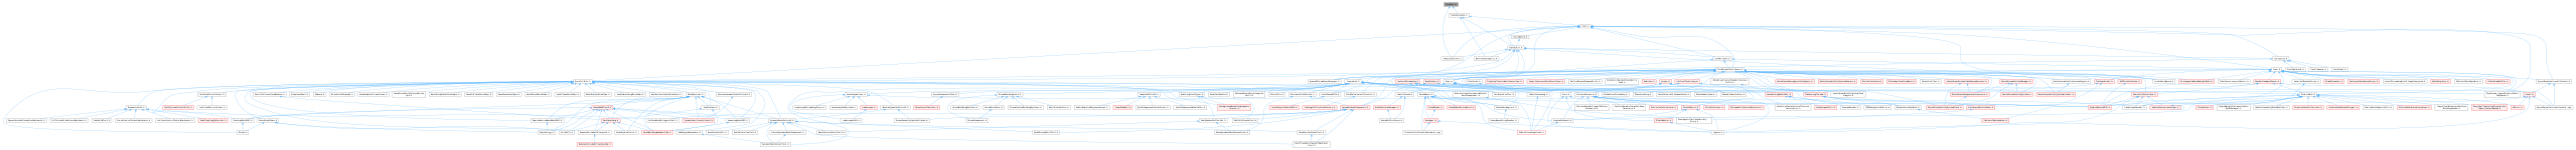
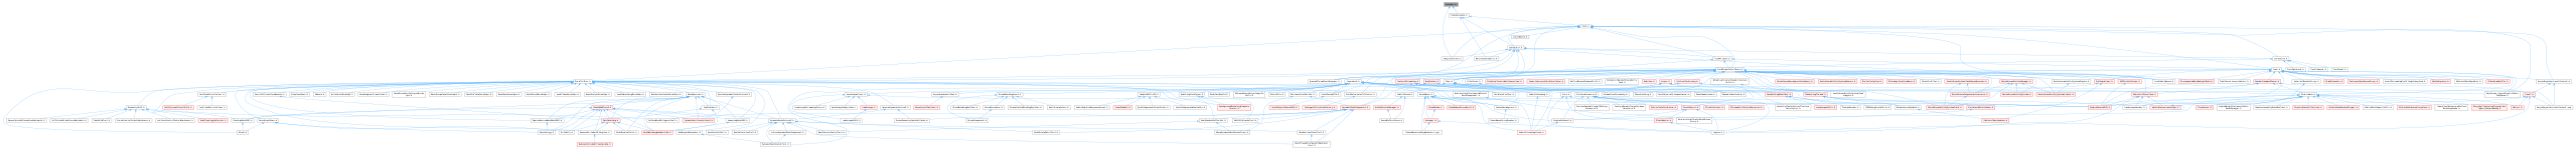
  digraph {
    fontname="Liberation Mono"
    node [color=grey40 fillcolor=white fontname="Liberation Mono" fontsize=10 shape=box style=filled]
    edge [color=steelblue1 dir=back fontname="Liberation Mono" fontsize=10 labelfontname=Helvetica labelfontsize=10 style=solid]
    n1 [color=gray40 fillcolor=grey60 fontcolor=black height=0.2 label="Launder.h" width=0.4]
    n2 [height=0.2 label="AwaitableTask.h" width=0.4]
    n3 [height=0.2 label="TaskDelegate.h" width=0.4]
    n4 [height=0.2 label="ReserveScheduler.h" width=0.4]
    n5 [height=0.2 label="Scheduler.h" width=0.4]
    n6 [height=0.2 label="Task.h" width=0.4]
    n7 [height=0.2 label="AsyncWork.h" width=0.4]
    n8 [height=0.2 label="Coroutine.h" width=0.4]
    n9 [height=0.2 label="LocalWorkQueue.h" width=0.4]
    n10 [height=0.2 label="ParallelFor.h" width=0.4]
    n11 [height=0.2 label="Pipe.h" width=0.4]
    n12 [height=0.2 label="QueuedThreadPoolWrapper.h" width=0.4]
    n13 [height=0.2 label="TaskPrivate.h" width=0.4]
    n14 [height=0.2 label="PhysScene_AsyncPhysicsState\lJobQueue.h" width=0.4]
    n15 [height=0.2 label="Task.h" width=0.4]
    n16 [height=0.2 label="TaskGraphInterfaces.h" width=0.4]
    n17 [height=0.2 label="AsyncRegisterLevelContext.h" width=0.4]
    n18 [height=0.2 label="LocalQueue.h" width=0.4]
    n19 [height=0.2 label="AsyncEnumerateTask.h" width=0.4]
    n20 [height=0.2 label="AudioDecompress.h" width=0.4]
    n21 [height=0.2 label="AudioStreaming.h" width=0.4]
    n22 [color=red height=0.2 label="AudioStreamingCache.h" width=0.4]
    n23 [height=0.2 label="Core.h" width=0.4]
    n24 [height=0.2 label="CoreSharedPCH.h" width=0.4]
    n25 [height=0.2 label="DistanceFieldAtlas.h" width=0.4]
    n26 [height=0.2 label="GroomBindingAsset.h" width=0.4]
    n27 [height=0.2 label="HierarchicalInstancedStatic\lMeshComponent.h" width=0.4]
    n28 [height=0.2 label="LandscapeProxy.h" width=0.4]
    n29 [height=0.2 label="MeshCardBuild.h" width=0.4]
    n30 [height=0.2 label="ModelingTaskTypes.h" width=0.4]
    n31 [height=0.2 label="RenderAssetUpdate.h" width=0.4]
    n32 [height=0.2 label="SampleBufferIO.h" width=0.4]
    n33 [height=0.2 label="SkinnedAssetAsyncCompile\lUtils.h" width=0.4]
    n34 [height=0.2 label="SoundWave.h" width=0.4]
    n35 [height=0.2 label="StaticMesh.h" width=0.4]
    n36 [height=0.2 label="StatsFile.h" width=0.4]
    n37 [height=0.2 label="TextureResource.h" width=0.4]
    n38 [height=0.2 label="CoroEvent.h" width=0.4]
    n39 [height=0.2 label="CoroParallelFor.h" width=0.4]
    n40 [height=0.2 label="CoroSpinLock.h" width=0.4]
    n41 [height=0.2 label="CoroTimeout.h" width=0.4]
    n42 [height=0.2 label="MeshRenderBufferSet.h" width=0.4]
    n43 [color=red fillcolor="#FFF0F0" height=0.2 label="BackgroundModelingCompute\lSource.h" width=0.4]
    n44 [height=0.2 label="AsyncRegisterLevelContext.cpp" width=0.4]
    n45 [height=0.2 label="Blend.h" width=0.4]
    n46 [height=0.2 label="CachingMeshSDF.h" width=0.4]
    n47 [height=0.2 label="DisplaceMesh.h" width=0.4]
    n48 [height=0.2 label="DynamicMeshOctree3.h" width=0.4]
    n49 [height=0.2 label="FastReferenceCollector.h" width=0.4]
    n50 [height=0.2 label="GeometrySet3.h" width=0.4]
    n51 [height=0.2 label="KMeans.h" width=0.4]
    n52 [height=0.2 label="KelvinletBrushOp.h" width=0.4]
    n53 [height=0.2 label="MarchingCubes.h" width=0.4]
    n54 [height=0.2 label="MeshAdapterTransforms.h" width=0.4]
    n55 [height=0.2 label="MeshCaches.h" width=0.4]
    n56 [height=0.2 label="RemoveOccludedTriangles.h" width=0.4]
    n57 [height=0.2 label="MeshEraseSculptLayerBrush\lOps.h" width=0.4]
    n58 [height=0.2 label="MeshGroupPaintBrushOps.h" width=0.4]
    n59 [height=0.2 label="MeshInflateBrushOps.h" width=0.4]
    n60 [height=0.2 label="MeshMoveBrushOps.h" width=0.4]
    n61 [height=0.2 label="MeshPinchBrushOps.h" width=0.4]
    n62 [height=0.2 label="MeshPlaneBrushOps.h" width=0.4]
    n63 [height=0.2 label="MeshQueries.h" width=0.4]
    n64 [height=0.2 label="SparseNarrowBandMeshSDF.h" width=0.4]
    n65 [height=0.2 label="SweepingMeshSDF.h" width=0.4]
    n66 [height=0.2 label="MeshSculptBrushOps.h" width=0.4]
    n67 [height=0.2 label="MeshSmoothingBrushOps.h" width=0.4]
    n68 [height=0.2 label="MeshVertexPaintBrushOps.h" width=0.4]
    n69 [height=0.2 label="ParallelTransformReduce.h" width=0.4]
    n70 [height=0.2 label="SparseDynamicOctree3.h" width=0.4]
    n71 [height=0.2 label="SparseDynamicPointOctree3.h" width=0.4]
    n72 [height=0.2 label="SubRegionRemesher.h" width=0.4]
    n73 [height=0.2 label="UniformMirrorSolver.h" width=0.4]
    n74 [height=0.2 label="AssetSourceFilenameCache.h" width=0.4]
    n75 [height=0.2 label="AudioThread.h" width=0.4]
    n76 [color=red fillcolor="#FFF0F0" height=0.2 label="RenderGraphBuilder.h" width=0.4]
    n77 [color=red fillcolor="#FFF0F0" height=0.2 label="RenderingThread.h" width=0.4]
    n78 [height=0.2 label="SaveGameSystem.h" width=0.4]
    n79 [height=0.2 label="AnimationStreaming.h" width=0.4]
    n80 [color=red fillcolor="#FFF0F0" height=0.2 label="MonotonicTimeline.h" width=0.4]
    n81 [height=0.2 label="SoundWaveProxyReader.h" width=0.4]
    n82 [color=red fillcolor="#FFF0F0" height=0.2 label="CoreUObject.h" width=0.4]
    n83 [height=0.2 label="Engine.h" width=0.4]
    n84 [color=red fillcolor="#FFF0F0" height=0.2 label="SlateBasics.h" width=0.4]
    n85 [color=red fillcolor="#FFF0F0" height=0.2 label="CoreUObjectSharedPCH.h" width=0.4]
    n86 [height=0.2 label="BaseDynamicMeshSceneProxy.h" width=0.4]
    n87 [color=red fillcolor="#FFF0F0" height=0.2 label="DynamicMeshComponent.h" width=0.4]
    n88 [height=0.2 label="GroomBindingBuilder.h" width=0.4]
    n89 [height=0.2 label="GroomComponent.h" width=0.4]
    n90 [height=0.2 label="GroomCreateBindingOptions.h" width=0.4]
    n91 [height=0.2 label="GroomInstance.h" width=0.4]
    n92 [height=0.2 label="HairStrandsCore.h" width=0.4]
-   n93 [height=0.2 label="GarbageCollectionHistory\lProxy.h" width=0.4]
+   n93 [height=0.2 label="HierarchicalStaticMeshScene\lProxy.h" width=0.4]
    n94 [color=red fillcolor="#FFF0F0" height=0.2 label="Landscape.h" width=0.4]
    n95 [height=0.2 label="LandscapeEdit.h" width=0.4]
    n96 [height=0.2 label="LandscapeRender.h" width=0.4]
    n97 [height=0.2 label="LandscapeStreamingProxy.h" width=0.4]
    n98 [height=0.2 label="LandscapeSubsystem.h" width=0.4]
    n99 [height=0.2 label="EditUVIslandsTool.h" width=0.4]
    n100 [color=red fillcolor="#FFF0F0" height=0.2 label="SkeletalMeshUpdate.h" width=0.4]
    n101 [height=0.2 label="AudioImpulseResponseAsset.h" width=0.4]
    n102 [color=red fillcolor="#FFF0F0" height=0.2 label="SoundSubmix.h" width=0.4]
    n103 [height=0.2 label="SynthComponentGranulator.h" width=0.4]
    n104 [height=0.2 label="SynthComponentWaveTable.h" width=0.4]
    n105 [height=0.2 label="EngineMinimal.h" width=0.4]
    n106 [color=red fillcolor="#FFF0F0" height=0.2 label="EngineSharedPCH.h" width=0.4]
    n107 [color=red fillcolor="#FFF0F0" height=0.2 label="Wrapper.h" width=0.4]
-   n108 [height=0.2 label="CurveControlPointsMechanic.cpp" width=0.4]
+   n108 [height=0.2 label="SoundWaveLoadingBehavior.cpp" width=0.4]
    n109 [color=red fillcolor="#FFF0F0" height=0.2 label="SoundNode.h" width=0.4]
    n110 [color=red fillcolor="#FFF0F0" height=0.2 label="SoundWaveProcedural.h" width=0.4]
    n111 [height=0.2 label="ChaosFleshGenerateSurface\lBindingsNode.h" width=0.4]
    n112 [color=red fillcolor="#FFF0F0" height=0.2 label="DisplayClusterConfiguration\lTypes_OutputRemap.h" width=0.4]
    n113 [color=red fillcolor="#FFF0F0" height=0.2 label="Editor.h" width=0.4]
    n114 [color=red fillcolor="#FFF0F0" height=0.2 label="FleshAsset.h" width=0.4]
    n115 [color=red fillcolor="#FFF0F0" height=0.2 label="InstancedStaticMesh.h" width=0.4]
    n116 [height=0.2 label="LightWeightInstanceStatic\lMeshManager.h" width=0.4]
    n117 [height=0.2 label="NaniteAssemblyDataBuilder.h" width=0.4]
    n118 [color=red fillcolor="#FFF0F0" height=0.2 label="NaniteResourcesHelper.h" width=0.4]
    n119 [color=red fillcolor="#FFF0F0" height=0.2 label="PhysicsDataCollection.h" width=0.4]
    n120 [color=red fillcolor="#FFF0F0" height=0.2 label="StaticMeshBackedTarget.h" width=0.4]
    n121 [height=0.2 label="StaticMeshImportUtils.h" width=0.4]
    n122 [color=red fillcolor="#FFF0F0" height=0.2 label="StaticMeshSceneProxyDesc.h" width=0.4]
    n123 [height=0.2 label="MaterialCacheVirtualTexture\lDescriptor.h" width=0.4]
    n124 [color=red fillcolor="#FFF0F0" height=0.2 label="ParticleDefinitions.h" width=0.4]
    n125 [color=red fillcolor="#FFF0F0" height=0.2 label="SlateTextures.h" width=0.4]
    n126 [color=red fillcolor="#FFF0F0" height=0.2 label="StreamableTextureResource.h" width=0.4]
    n127 [height=0.2 label="TextureRenderTarget2DArray\lResource.h" width=0.4]
    n128 [height=0.2 label="TextureRenderTargetVolume\lResource.h" width=0.4]
    n129 [height=0.2 label="DataflowEditorWeightMapPaint\lTool.h" width=0.4]
    n130 [height=0.2 label="DeformMeshPolygonsTool.h" width=0.4]
    n131 [height=0.2 label="MeshGroupPaintTool.h" width=0.4]
    n132 [height=0.2 label="MeshVertexPaintTool.h" width=0.4]
    n133 [height=0.2 label="SceneGeometrySpatialCache.h" width=0.4]
    n134 [height=0.2 label="MeshVertexSculptTool.h" width=0.4]
    n135 [height=0.2 label="DynamicMeshSculptTool.h" width=0.4]
    n136 [height=0.2 label="MeshSculptUtil.h" width=0.4]
    n137 [height=0.2 label="MeshSelectionTool.h" width=0.4]
    n138 [height=0.2 label="OctreeDynamicMeshComponent.h" width=0.4]
    n139 [color=red fillcolor="#FFF0F0" height=0.2 label="GarbageCollectionHistory.h" width=0.4]
    n140 [height=0.2 label="CollisionPrimitivesMechanic.h" width=0.4]
    n141 [height=0.2 label="CubeGridTool.h" width=0.4]
    n142 [height=0.2 label="CurveControlPointsMechanic.h" width=0.4]
    n143 [height=0.2 label="LatticeControlPointsMechanic.h" width=0.4]
    n144 [color=red fillcolor="#FFF0F0" height=0.2 label="MeshTopologySelector.h" width=0.4]
    n145 [height=0.2 label="SpaceCurveDeformationMechanic.h" width=0.4]
    n146 [height=0.2 label="Morphology.h" width=0.4]
    n147 [height=0.2 label="Solidify.h" width=0.4]
    n148 [color=red fillcolor="#FFF0F0" height=0.2 label="FastWinding.h" width=0.4]
    n149 [color=red fillcolor="#FFF0F0" height=0.2 label="MeshWindingNumberGrid.h" width=0.4]
    n150 [color=red fillcolor="#FFF0F0" height=0.2 label="RemoveOccludedTrianglesOp.h" width=0.4]
    n151 [height=0.2 label="MeshSpatialSort.h" width=0.4]
    n152 [color=red fillcolor="#FFF0F0" height=0.2 label="DynamicVerticesOctree3.h" width=0.4]
    n153 [color=red fillcolor="#FFF0F0" height=0.2 label="MeshAABBTree3.h" width=0.4]
    n154 [color=red fillcolor="#FFF0F0" height=0.2 label="MultiCurveMirrorUtils.h" width=0.4]
    n155 [height=0.2 label="PositionMirrorSolver.h" width=0.4]
    n156 [color=red fillcolor="#FFF0F0" height=0.2 label="AudioDeviceManager.h" width=0.4]
    n157 [height=0.2 label="SoundDefinitions.h" width=0.4]
    n158 [height=0.2 label="CanvasRender.h" width=0.4]
    n159 [height=0.2 label="GPUDebugCrashUtils.h" width=0.4]
    n160 [color=red fillcolor="#FFF0F0" height=0.2 label="LandscapeUtils.h" width=0.4]
    n161 [height=0.2 label="IDisplayClusterShadersTexture\lUtils.h" width=0.4]
    n162 [color=red fillcolor="#FFF0F0" height=0.2 label="DrawElements.h" width=0.4]
    n163 [color=red fillcolor="#FFF0F0" height=0.2 label="InstanceDataSceneProxy.h" width=0.4]
    n164 [color=red fillcolor="#FFF0F0" height=0.2 label="IoDispatcher.h" width=0.4]
    n165 [height=0.2 label="LevelStreamingProfilingSubsystem.h" width=0.4]
    n166 [height=0.2 label="MaterialRenderProxy.h" width=0.4]
    n167 [color=red fillcolor="#FFF0F0" height=0.2 label="MediaCapture.h" width=0.4]
    n168 [color=red fillcolor="#FFF0F0" height=0.2 label="PrecomputedMeshWeightData.h" width=0.4]
    n169 [color=red fillcolor="#FFF0F0" height=0.2 label="RenderCommandFence.h" width=0.4]
    n170 [height=0.2 label="SkeletalMeshUpdater.h" width=0.4]
    n171 [color=red fillcolor="#FFF0F0" height=0.2 label="SlateDrawBuffer.h" width=0.4]
    n172 [height=0.2 label="TaskConcurrencyLimiter.h" width=0.4]
    n173 [height=0.2 label="ShaderCodeArchive.h" width=0.4]
    n174 [color=red fillcolor="#FFF0F0" height=0.2 label="MaterialInterface.h" width=0.4]
    n175 [color=red fillcolor="#FFF0F0" height=0.2 label="Async.h" width=0.4]
    n176 [height=0.2 label="MovieSceneEntitySystemTask\lWrapper.h" width=0.4]
    n177 [color=red fillcolor="#FFF0F0" height=0.2 label="BodySetup.h" width=0.4]
    n178 [height=0.2 label="ChaosCooking.h" width=0.4]
    n179 [color=red fillcolor="#FFF0F0" height=0.2 label="ContentStreaming.h" width=0.4]
    n180 [color=red fillcolor="#FFF0F0" height=0.2 label="DisplayClusterNetConnection.h" width=0.4]
    n181 [height=0.2 label="FileCache.h" width=0.4]
    n182 [color=red fillcolor="#FFF0F0" height=0.2 label="GenericAccessibleInterfaces.h" width=0.4]
    n183 [height=0.2 label="MallocBinnedCommonUtils.h" width=0.4]
    n184 [height=0.2 label="MarkActorRenderStateDirty\lTask.h" width=0.4]
    n185 [color=red fillcolor="#FFF0F0" height=0.2 label="Modules.h" width=0.4]
    n186 [color=red fillcolor="#FFF0F0" height=0.2 label="MovieSceneComponentAccessors.h" width=0.4]
    n187 [color=red fillcolor="#FFF0F0" height=0.2 label="MovieSceneEntitySystemTask.h" width=0.4]
    n188 [color=red fillcolor="#FFF0F0" height=0.2 label="MovieSceneDecompositionQuery.h" width=0.4]
    n189 [color=red fillcolor="#FFF0F0" height=0.2 label="MovieSceneEntityManager.h" width=0.4]
    n190 [color=red fillcolor="#FFF0F0" height=0.2 label="MovieSceneEntitySystem.h" width=0.4]
    n191 [color=red fillcolor="#FFF0F0" height=0.2 label="MovieSceneEntitySystemLinker.h" width=0.4]
    n192 [height=0.2 label="MovieSceneEntitySystemGraphs.h" width=0.4]
    n193 [color=red fillcolor="#FFF0F0" height=0.2 label="MovieSceneEntitySystemRunner.h" width=0.4]
    n194 [color=red fillcolor="#FFF0F0" height=0.2 label="MovieSceneSystemTaskDependencies.h" width=0.4]
    n195 [color=red fillcolor="#FFF0F0" height=0.2 label="ParticleSystem.h" width=0.4]
    n196 [color=red fillcolor="#FFF0F0" height=0.2 label="RHIStaticStates.h" width=0.4]
    n197 [color=red fillcolor="#FFF0F0" height=0.2 label="SlateApplicationBase.h" width=0.4]
    n198 [height=0.2 label="TasksProfiler.h" width=0.4]
    n199 [color=red fillcolor="#FFF0F0" height=0.2 label="VirtualTexturing.h" width=0.4]
    n200 [color=red fillcolor="#FFF0F0" height=0.2 label="Level.h" width=0.4]
    n1 -> n2
    n1 -> n3
    n3 -> n4
    n3 -> n5
    n3 -> n6
    n5 -> n2
    n5 -> n4
    n5 -> n7
    n5 -> n8
    n5 -> n9
    n5 -> n10
    n5 -> n11
    n5 -> n12
    n5 -> n13
    n6 -> n2
    n6 -> n5
    n6 -> n8
    n6 -> n9
    n6 -> n10
    n6 -> n11
    n6 -> n12
    n6 -> n13
    n6 -> n14
    n6 -> n15
    n6 -> n16
    n6 -> n17
    n6 -> n18
    n7 -> n19
    n7 -> n20
    n7 -> n21
    n7 -> n22
    n7 -> n23
    n7 -> n24
    n7 -> n25
    n7 -> n26
    n7 -> n27
    n7 -> n28
    n7 -> n29
    n7 -> n30
    n7 -> n31
    n7 -> n32
    n7 -> n33
    n7 -> n34
    n7 -> n35
    n7 -> n36
    n7 -> n37
    n8 -> n38
    n8 -> n39
    n8 -> n40
    n8 -> n41
    n10 -> n39
    n10 -> n42
    n10 -> n43
    n10 -> n44
    n10 -> n45
    n10 -> n46
    n10 -> n47
    n10 -> n48
    n10 -> n49
    n10 -> n50
    n10 -> n51
    n10 -> n52
    n10 -> n53
    n10 -> n54
    n10 -> n55
    n10 -> n56
    n10 -> n57
    n10 -> n58
    n10 -> n59
    n10 -> n60
    n10 -> n61
    n10 -> n62
    n10 -> n63
    n10 -> n64
    n10 -> n65
    n10 -> n66
    n10 -> n67
    n10 -> n68
    n10 -> n69
    n10 -> n70
    n10 -> n71
    n10 -> n72
    n10 -> n73
    n11 -> n14
    n11 -> n74
    n11 -> n75
    n11 -> n76
    n11 -> n77
    n11 -> n78
    n13 -> n11
    n13 -> n15
    n13 -> n16
    n15 -> n11
    n15 -> n14
    n15 -> n17
    n15 -> n35
    n15 -> n87
    n15 -> n96
    n15 -> n162
    n15 -> n163
    n15 -> n164
    n15 -> n165
    n15 -> n166
    n15 -> n167
    n15 -> n168
    n15 -> n169
    n15 -> n170
    n15 -> n171
    n15 -> n172
    n16 -> n9
    n16 -> n10
    n16 -> n12
    n16 -> n24
    n16 -> n49
    n16 -> n77
    n16 -> n164
    n16 -> n168
    n16 -> n173
    n16 -> n174
    n16 -> n175
    n16 -> n176
    n16 -> n177
    n16 -> n178
    n16 -> n179
    n16 -> n180
    n16 -> n181
    n16 -> n182
    n16 -> n183
    n16 -> n184
    n16 -> n185
    n16 -> n186
    n16 -> n187
    n16 -> n188
    n16 -> n189
    n16 -> n190
    n16 -> n191
    n16 -> n192
    n16 -> n193
    n16 -> n194
    n16 -> n195
    n16 -> n196
    n16 -> n197
    n16 -> n198
    n16 -> n199
    n17 -> n44
    n17 -> n200
-   n18 -> n5
    n19 -> n80
    n20 -> n81
    n21 -> n22
    n23 -> n82
    n23 -> n83
    n23 -> n84
    n24 -> n85
    n25 -> n86
    n25 -> n87
    n26 -> n88
    n26 -> n89
    n26 -> n90
    n26 -> n91
    n26 -> n92
    n27 -> n93
    n28 -> n94
    n28 -> n95
    n28 -> n96
    n28 -> n97
    n28 -> n98
    n30 -> n43
    n30 -> n99
    n31 -> n100
    n32 -> n101
    n32 -> n102
    n32 -> n103
    n32 -> n104
    n34 -> n20
    n34 -> n22
    n34 -> n105
    n34 -> n106
    n34 -> n107
    n34 -> n108
    n34 -> n109
    n34 -> n110
    n35 -> n105
    n35 -> n106
    n35 -> n111
    n35 -> n112
    n35 -> n113
    n35 -> n114
    n35 -> n115
    n35 -> n116
    n35 -> n117
    n35 -> n118
    n35 -> n119
    n35 -> n120
    n35 -> n121
    n35 -> n122
    n37 -> n83
    n37 -> n105
    n37 -> n106
    n37 -> n123
    n37 -> n124
    n37 -> n125
    n37 -> n126
    n37 -> n127
    n37 -> n128
    n42 -> n86
    n42 -> n134
    n46 -> n45
    n48 -> n129
    n48 -> n131
    n48 -> n132
    n48 -> n134
    n48 -> n135
    n48 -> n136
    n48 -> n137
    n48 -> n138
    n49 -> n139
    n50 -> n130
    n50 -> n140
    n50 -> n141
    n50 -> n142
    n50 -> n143
    n50 -> n144
    n50 -> n145
    n53 -> n45
    n53 -> n146
    n53 -> n147
    n55 -> n148
    n55 -> n149
    n56 -> n150
    n63 -> n46
    n63 -> n48
    n63 -> n55
    n63 -> n64
    n63 -> n65
    n63 -> n146
    n63 -> n148
    n63 -> n149
    n63 -> n151
    n63 -> n152
    n63 -> n153
    n64 -> n146
    n65 -> n149
    n69 -> n148
    n70 -> n48
    n70 -> n133
    n71 -> n152
    n72 -> n135
    n73 -> n154
    n73 -> n155
    n75 -> n156
    n75 -> n157
    n76 -> n158
    n76 -> n159
    n76 -> n160
    n77 -> n31
    n77 -> n106
    n77 -> n115
    n82 -> n83
    n82 -> n84
    n82 -> n105
    n84 -> n83
    n87 -> n42
    n87 -> n99
    n87 -> n129
    n87 -> n130
    n87 -> n131
    n87 -> n132
    n87 -> n133
    n91 -> n89
    n94 -> n95
    n105 -> n22
    n107 -> n83
    n107 -> n108
    n109 -> n107
    n115 -> n93
    n118 -> n118
    n132 -> n129
    n138 -> n135
    n148 -> n56
    n148 -> n147
    n148 -> n149
    n148 -> n151
    n153 -> n46
    n153 -> n48
    n153 -> n56
    n153 -> n64
    n153 -> n65
    n153 -> n146
    n153 -> n147
    n153 -> n148
    n153 -> n149
    n153 -> n152
    n156 -> n157
    n161 -> n76
    n164 -> n100
    n164 -> n173
    n166 -> n96
    n169 -> n35
    n169 -> n106
    n169 -> n174
    n169 -> n200
    n174 -> n83
    n174 -> n96
    n174 -> n106
    n174 -> n118
    n175 -> n39
    n175 -> n82
    n175 -> n135
    n175 -> n176
    n177 -> n87
    n177 -> n178
    n179 -> n20
    n179 -> n21
    n179 -> n22
    n179 -> n34
    n179 -> n79
    n181 -> n173
    n186 -> n187
    n189 -> n186
    n189 -> n187
    n189 -> n190
+   n189 -> n191
    n192 -> n191
    n194 -> n186
    n194 -> n187
    n196 -> n106
    n199 -> n37
    n199 -> n123
    n200 -> n44
    n200 -> n83
    n200 -> n106
    n200 -> n113
  }
